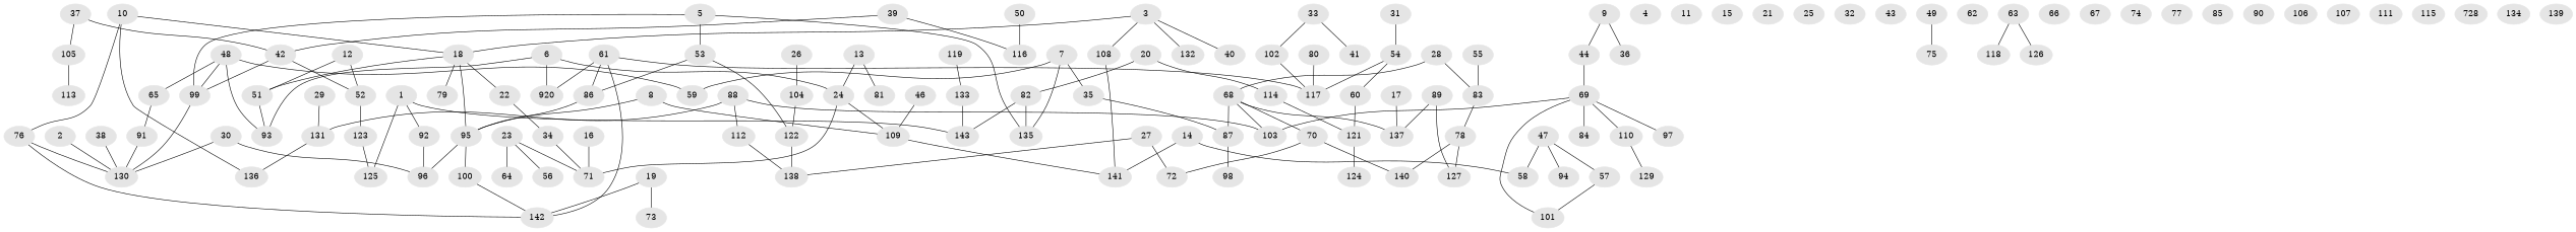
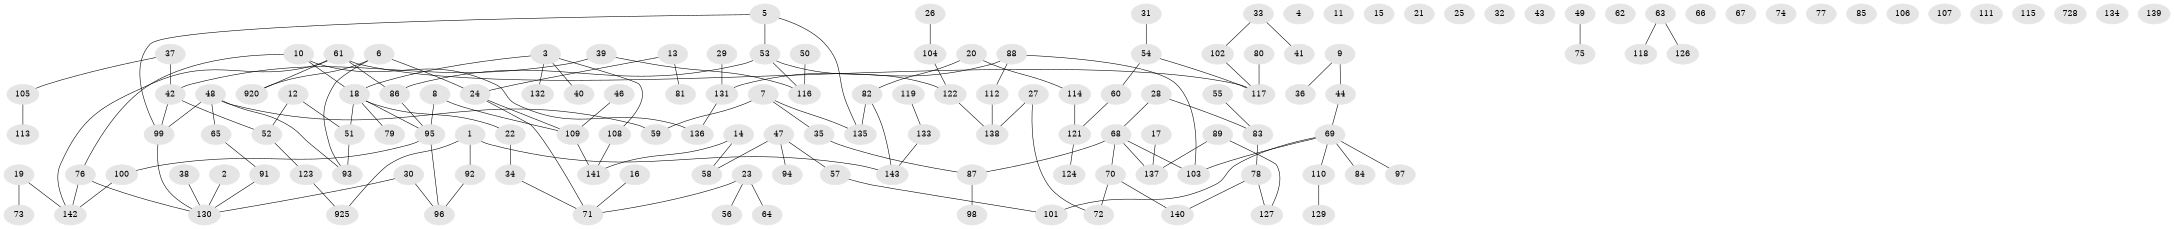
  graph {
    node [color=gray90 style=filled]
    1
    92
-   125
+   125 [label=925]
    143
    96
    2
    130
    3
    18
    40
    108
    132
    95
    22
    51
    79
    141
    4
    5
    53
    99
    135
    116
    86
    122
    6
    24
    93
    n29 [label=920]
    109
    71
    7
    35
    59
    87
    8
    100
    9
    36
    44
    69
    10
    76
    136
    142
    11
    12
    52
    123
    13
    81
    14
    58
    15
    16
    17
    137
    34
    19
    73
    20
    82
    114
    121
    21
    23
    56
    64
    25
    26
    104
    27
    72
    138
    28
    68
    83
    70
    103
    78
    29
    131
    30
    31
    54
    60
    117
    32
    33
    41
    102
    98
    37
    42
    105
    113
    38
    39
    43
    101
    84
    97
    110
    46
    47
    57
    94
    48
    65
    91
    49
    75
    50
    55
    124
    61
    62
    63
    118
    126
    66
    67
    140
    129
    74
    77
    127
    80
    85
    88
    112
    89
-   90
    106
    107
    111
    115
    119
    133
    n140 [label=728]
    134
    139
    1 -- 92
    1 -- 125
    1 -- 143
    92 -- 96
    2 -- 130
    3 -- 18
    3 -- 40
    3 -- 108
    3 -- 132
    18 -- 95
    18 -- 22
    18 -- 51
    18 -- 79
    108 -- 141
    95 -- 96
    95 -- 100
    22 -- 34
    51 -- 93
    5 -- 53
    5 -- 99
    5 -- 135
+   53 -- 116
    53 -- 86
    53 -- 122
    99 -- 130
    86 -- 95
    122 -- 138
    6 -- 24
    6 -- 93
    6 -- n29
    24 -- 109
    24 -- 71
    109 -- 141
    7 -- 135
    7 -- 35
    7 -- 59
    35 -- 87
    87 -- 98
    8 -- 95
    8 -- 109
    100 -- 142
    9 -- 36
    9 -- 44
    44 -- 69
    69 -- 103
    69 -- 101
    69 -- 84
    69 -- 97
    69 -- 110
    10 -- 18
    10 -- 76
    10 -- 136
    76 -- 130
    76 -- 142
    12 -- 51
    12 -- 52
    52 -- 123
    123 -- 125
    13 -- 24
    13 -- 81
    14 -- 141
    14 -- 58
    16 -- 71
    17 -- 137
    34 -- 71
    19 -- 142
    19 -- 73
    20 -- 82
    20 -- 114
    82 -- 143
    82 -- 135
    114 -- 121
    121 -- 124
    23 -- 71
    23 -- 56
    23 -- 64
    26 -- 104
    104 -- 122
    27 -- 72
    27 -- 138
    28 -- 68
    28 -- 83
    68 -- 87
    68 -- 137
    68 -- 70
    68 -- 103
    83 -- 78
    70 -- 72
    70 -- 140
    78 -- 140
    78 -- 127
    29 -- 131
    131 -- 136
    30 -- 96
    30 -- 130
    31 -- 54
    54 -- 60
    54 -- 117
    60 -- 121
    33 -- 41
    33 -- 102
    102 -- 117
    37 -- 42
    37 -- 105
    42 -- 99
    42 -- 52
    105 -- 113
    38 -- 130
    39 -- 116
    39 -- 42
    110 -- 129
    46 -- 109
    47 -- 58
    47 -- 57
    47 -- 94
    57 -- 101
    48 -- 99
    48 -- 93
    48 -- 59
    48 -- 65
    65 -- 91
    91 -- 130
    49 -- 75
    50 -- 116
    55 -- 83
    61 -- 86
    61 -- n29
    61 -- 142
    61 -- 117
    63 -- 118
    63 -- 126
    80 -- 117
    88 -- 103
    88 -- 131
    88 -- 112
    112 -- 138
    89 -- 137
    89 -- 127
    119 -- 133
    133 -- 143
  }
